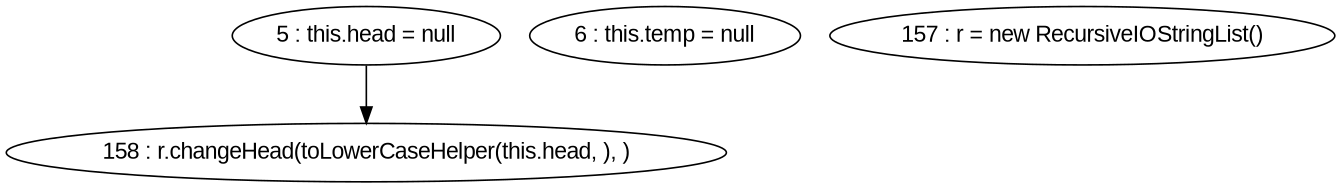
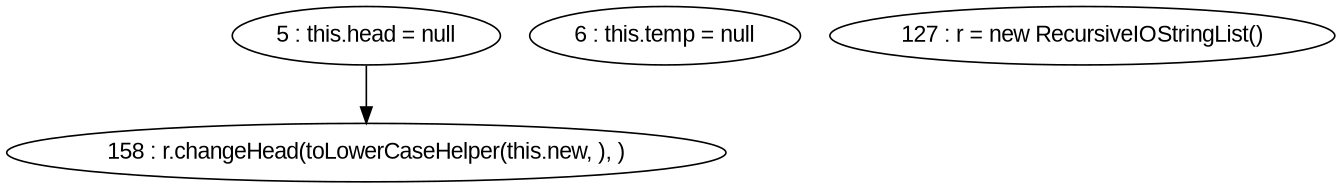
  digraph {
    fontname="Liberation Sans"
    node [fontname="Liberation Sans"]
    "5 : this.head = null"
-   "158 : r.changeHead(toLowerCaseHelper(this.head, ), )"
+   "158 : r.changeHead(toLowerCaseHelper(this.head, ), )" [label="158 : r.changeHead(toLowerCaseHelper(this.new, ), )"]
    "6 : this.temp = null"
-   "157 : r = new RecursiveIOStringList()"
+   "157 : r = new RecursiveIOStringList()" [label="127 : r = new RecursiveIOStringList()"]
    "5 : this.head = null" -> "158 : r.changeHead(toLowerCaseHelper(this.head, ), )" [fontname="Liberation Sans"]
  }
